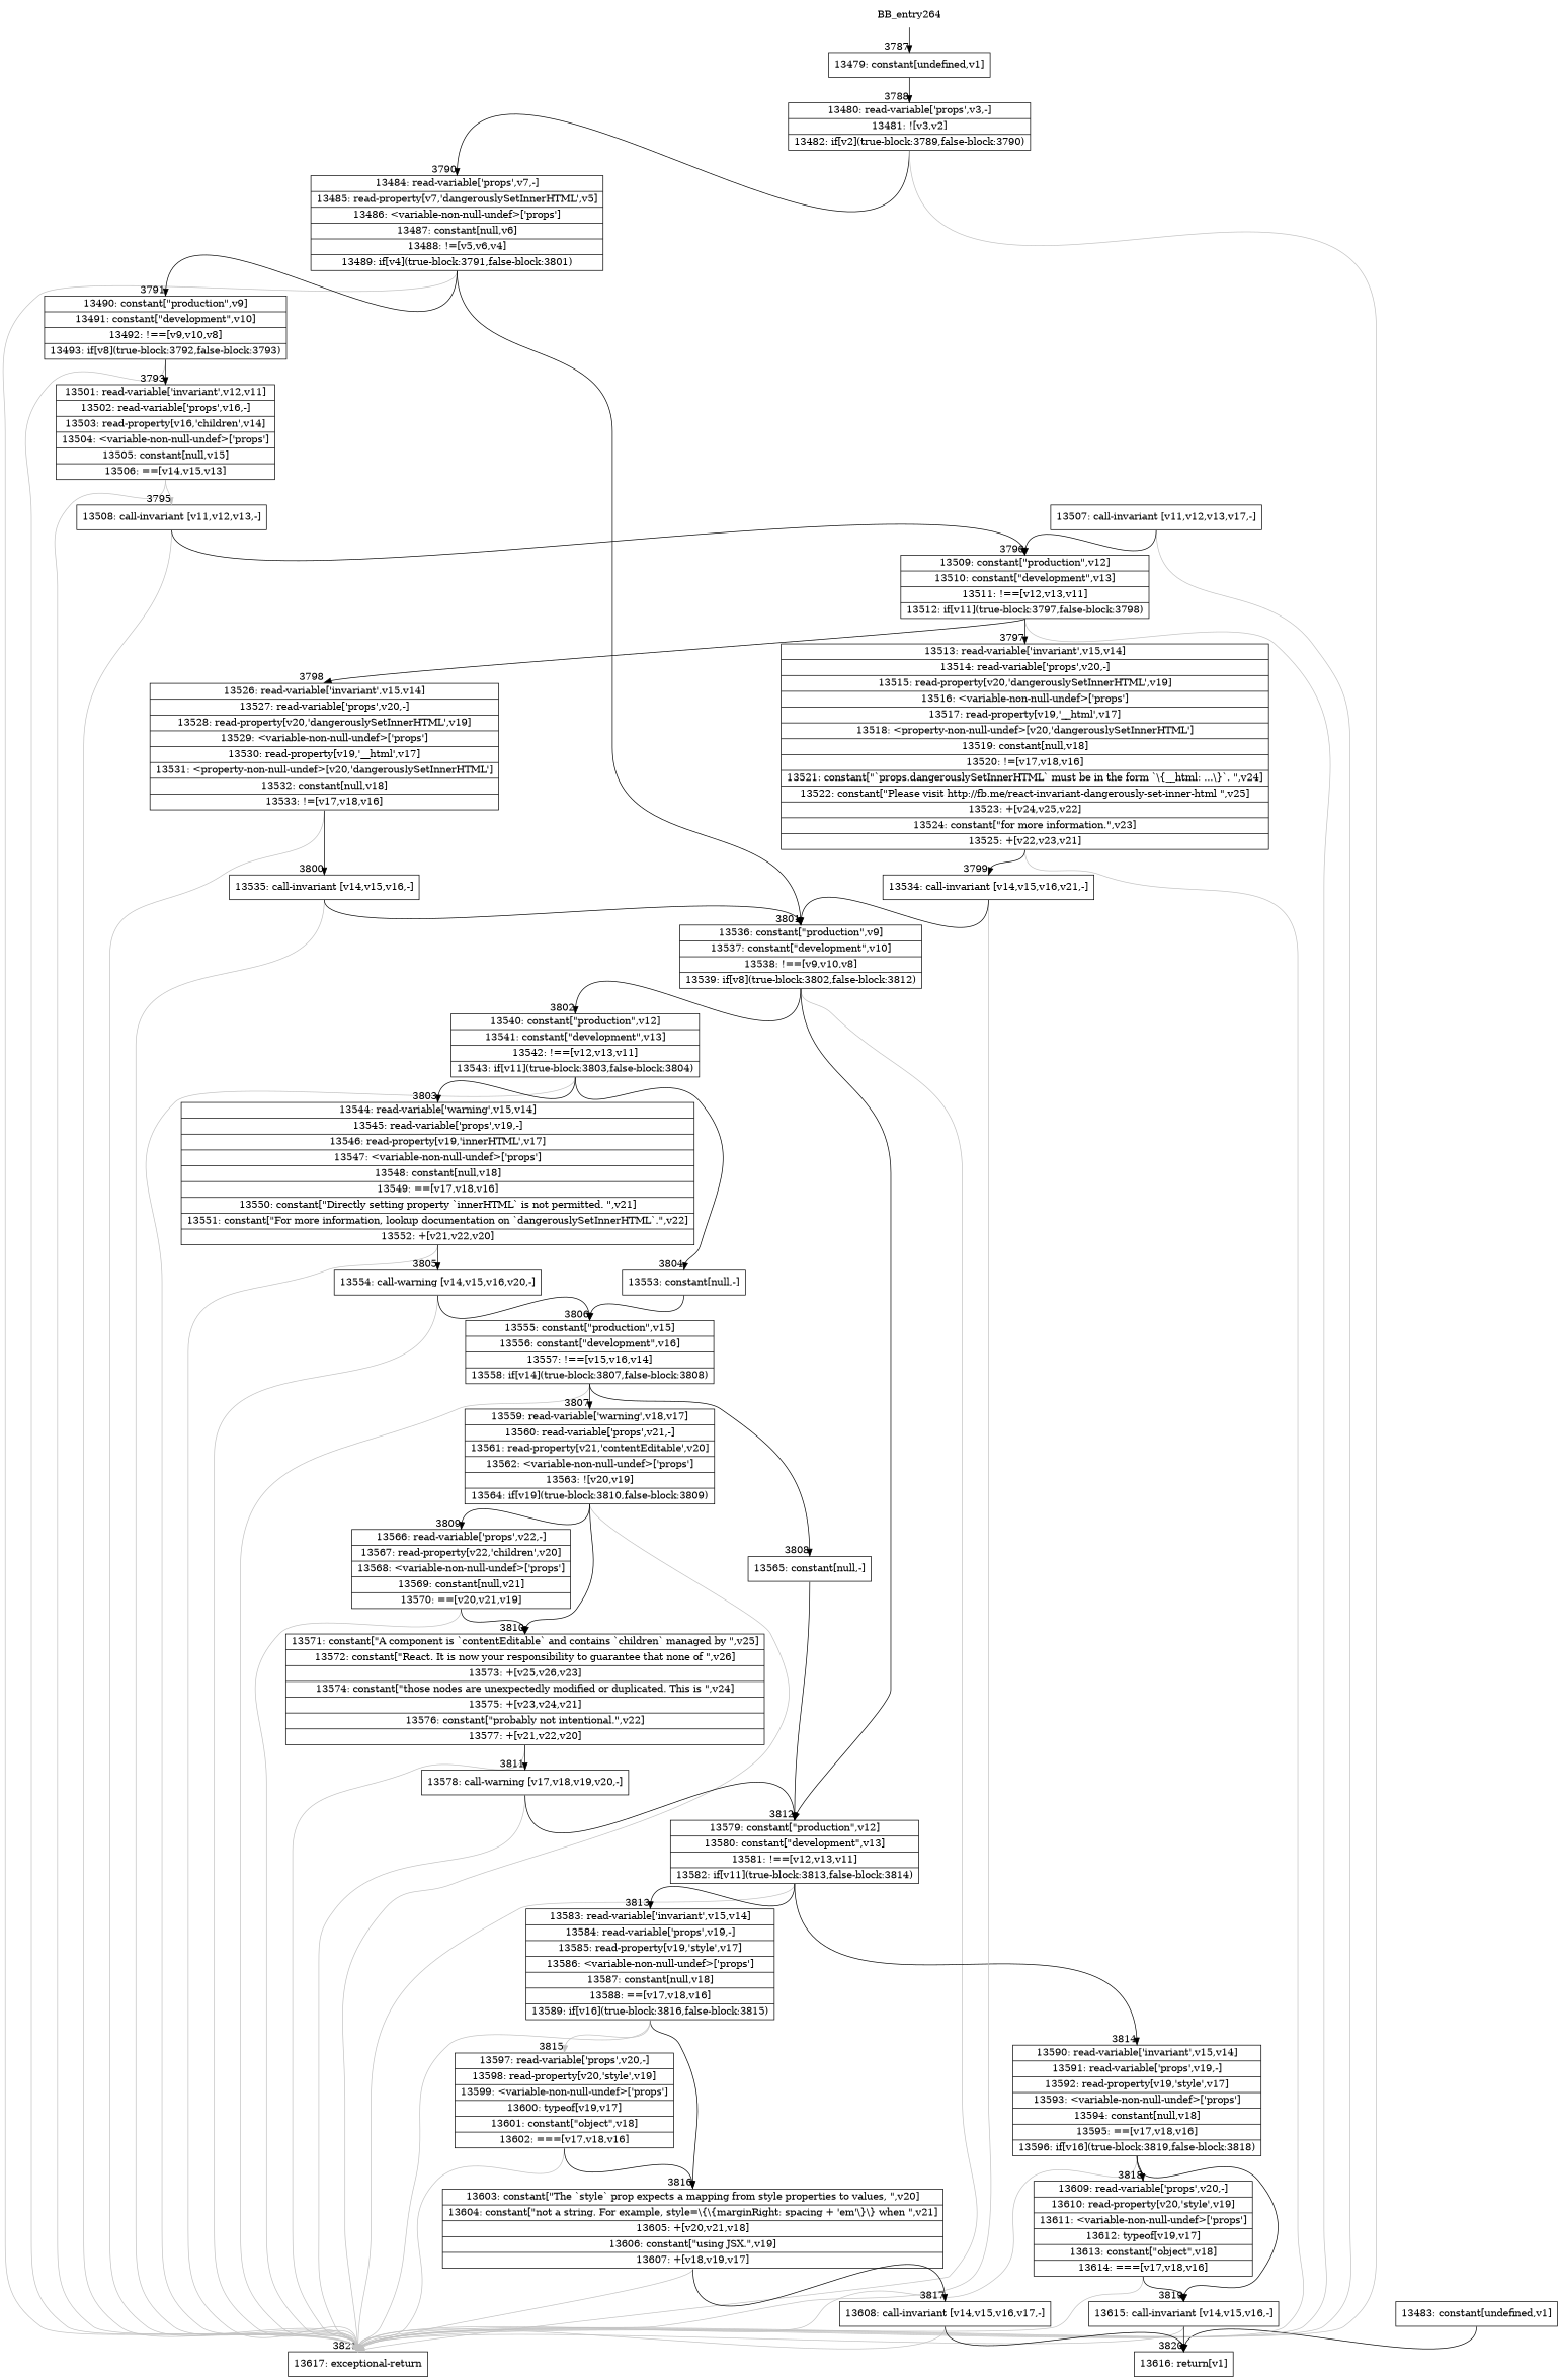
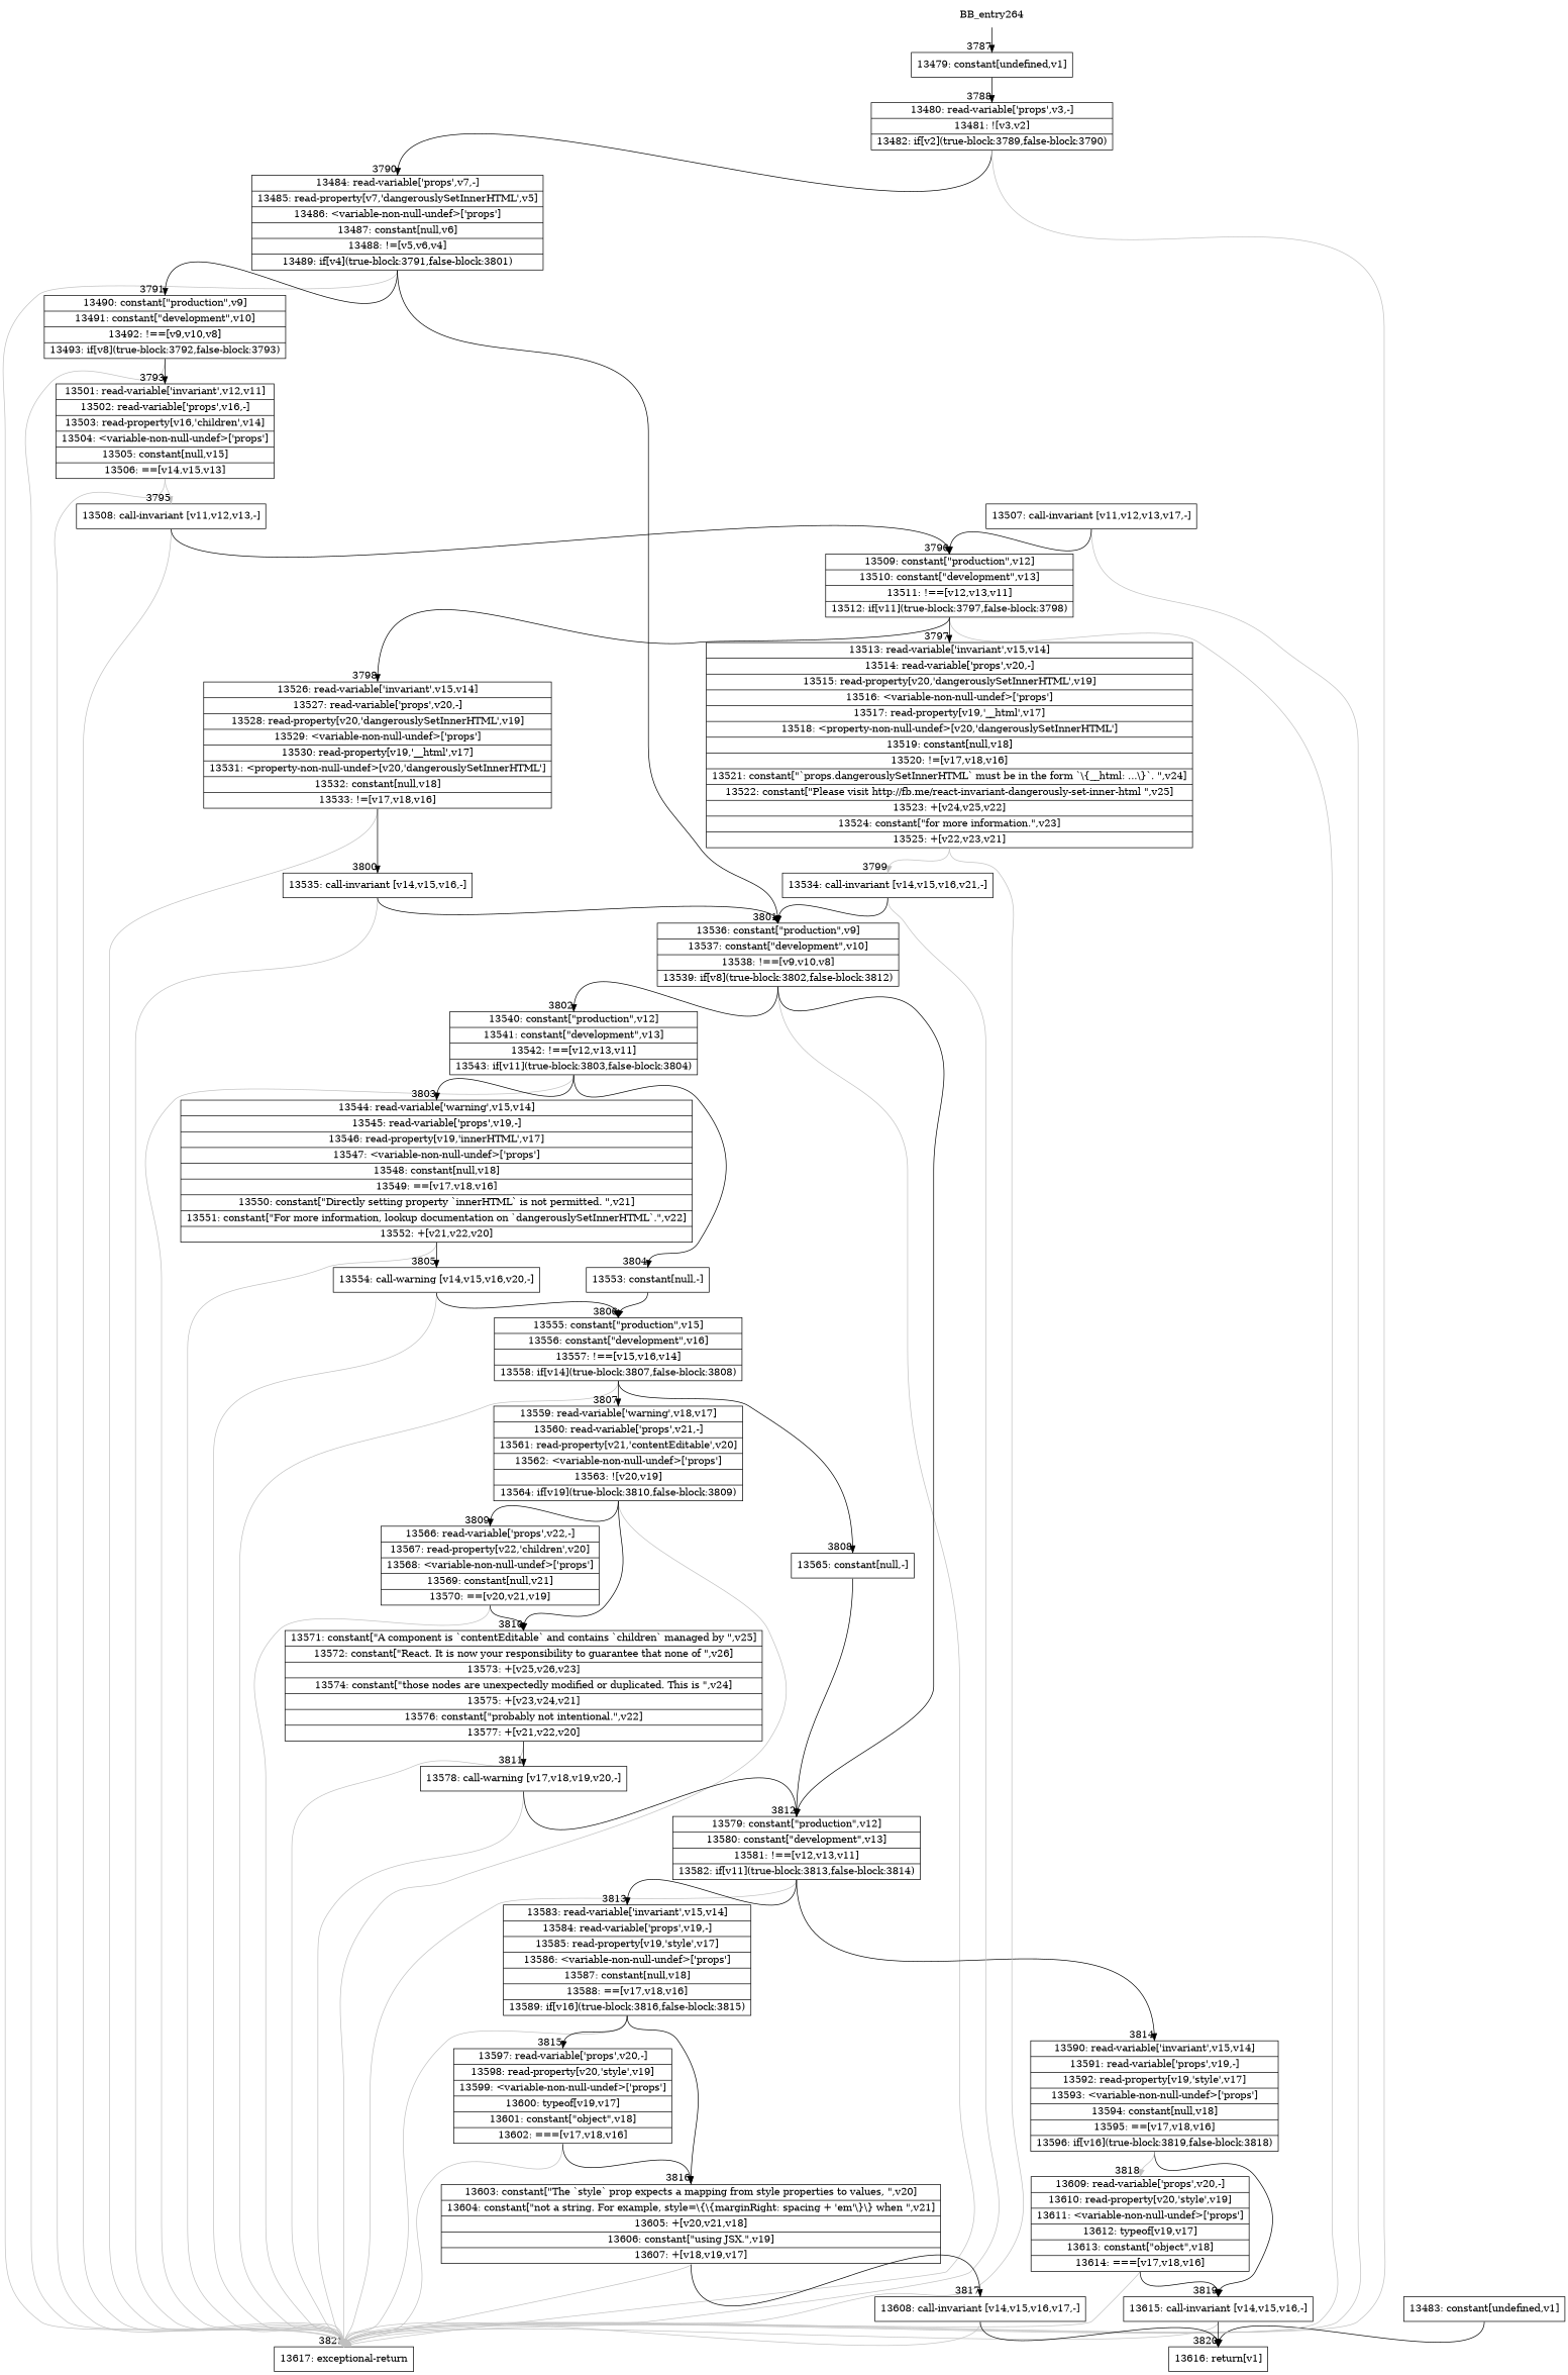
  digraph {
    rankdir=TD
    node [shape=record]
    edge [headport=n tailport=s]
    BB_entry264 [shape=none]
    n2 [label="{13479: constant[undefined,v1]}"]
    n3 [label="{13480: read-variable['props',v3,-]|13481: ![v3,v2]|13482: if[v2](true-block:3789,false-block:3790)}"]
    n4 [label="{13484: read-variable['props',v7,-]|13485: read-property[v7,'dangerouslySetInnerHTML',v5]|13486: \<variable-non-null-undef\>['props']|13487: constant[null,v6]|13488: !=[v5,v6,v4]|13489: if[v4](true-block:3791,false-block:3801)}"]
    n5 [label="{13617: exceptional-return}"]
    n6 [label="{13483: constant[undefined,v1]}"]
    n7 [label="{13616: return[v1]}"]
    n8 [label="{13490: constant[\"production\",v9]|13491: constant[\"development\",v10]|13492: !==[v9,v10,v8]|13493: if[v8](true-block:3792,false-block:3793)}"]
    n9 [label="{13536: constant[\"production\",v9]|13537: constant[\"development\",v10]|13538: !==[v9,v10,v8]|13539: if[v8](true-block:3802,false-block:3812)}"]
    n10 [label="{13501: read-variable['invariant',v12,v11]|13502: read-variable['props',v16,-]|13503: read-property[v16,'children',v14]|13504: \<variable-non-null-undef\>['props']|13505: constant[null,v15]|13506: ==[v14,v15,v13]}"]
    n11 [label="{13540: constant[\"production\",v12]|13541: constant[\"development\",v13]|13542: !==[v12,v13,v11]|13543: if[v11](true-block:3803,false-block:3804)}"]
    n12 [label="{13579: constant[\"production\",v12]|13580: constant[\"development\",v13]|13581: !==[v12,v13,v11]|13582: if[v11](true-block:3813,false-block:3814)}"]
    n13 [label="{13508: call-invariant [v11,v12,v13,-]}"]
    n14 [label="{13544: read-variable['warning',v15,v14]|13545: read-variable['props',v19,-]|13546: read-property[v19,'innerHTML',v17]|13547: \<variable-non-null-undef\>['props']|13548: constant[null,v18]|13549: ==[v17,v18,v16]|13550: constant[\"Directly setting property `innerHTML` is not permitted. \",v21]|13551: constant[\"For more information, lookup documentation on `dangerouslySetInnerHTML`.\",v22]|13552: +[v21,v22,v20]}"]
    n15 [label="{13553: constant[null,-]}"]
    n16 [label="{13583: read-variable['invariant',v15,v14]|13584: read-variable['props',v19,-]|13585: read-property[v19,'style',v17]|13586: \<variable-non-null-undef\>['props']|13587: constant[null,v18]|13588: ==[v17,v18,v16]|13589: if[v16](true-block:3816,false-block:3815)}"]
    n17 [label="{13590: read-variable['invariant',v15,v14]|13591: read-variable['props',v19,-]|13592: read-property[v19,'style',v17]|13593: \<variable-non-null-undef\>['props']|13594: constant[null,v18]|13595: ==[v17,v18,v16]|13596: if[v16](true-block:3819,false-block:3818)}"]
    n18 [label="{13507: call-invariant [v11,v12,v13,v17,-]}"]
    n19 [label="{13509: constant[\"production\",v12]|13510: constant[\"development\",v13]|13511: !==[v12,v13,v11]|13512: if[v11](true-block:3797,false-block:3798)}"]
    n20 [label="{13513: read-variable['invariant',v15,v14]|13514: read-variable['props',v20,-]|13515: read-property[v20,'dangerouslySetInnerHTML',v19]|13516: \<variable-non-null-undef\>['props']|13517: read-property[v19,'__html',v17]|13518: \<property-non-null-undef\>[v20,'dangerouslySetInnerHTML']|13519: constant[null,v18]|13520: !=[v17,v18,v16]|13521: constant[\"`props.dangerouslySetInnerHTML` must be in the form `\\\{__html: ...\\\}`. \",v24]|13522: constant[\"Please visit http://fb.me/react-invariant-dangerously-set-inner-html \",v25]|13523: +[v24,v25,v22]|13524: constant[\"for more information.\",v23]|13525: +[v22,v23,v21]}"]
    n21 [label="{13526: read-variable['invariant',v15,v14]|13527: read-variable['props',v20,-]|13528: read-property[v20,'dangerouslySetInnerHTML',v19]|13529: \<variable-non-null-undef\>['props']|13530: read-property[v19,'__html',v17]|13531: \<property-non-null-undef\>[v20,'dangerouslySetInnerHTML']|13532: constant[null,v18]|13533: !=[v17,v18,v16]}"]
    n22 [label="{13534: call-invariant [v14,v15,v16,v21,-]}"]
    n23 [label="{13535: call-invariant [v14,v15,v16,-]}"]
    n24 [label="{13554: call-warning [v14,v15,v16,v20,-]}"]
    n25 [label="{13555: constant[\"production\",v15]|13556: constant[\"development\",v16]|13557: !==[v15,v16,v14]|13558: if[v14](true-block:3807,false-block:3808)}"]
    n26 [label="{13603: constant[\"The `style` prop expects a mapping from style properties to values, \",v20]|13604: constant[\"not a string. For example, style=\\\{\\\{marginRight: spacing + 'em'\\\}\\\} when \",v21]|13605: +[v20,v21,v18]|13606: constant[\"using JSX.\",v19]|13607: +[v18,v19,v17]}"]
    n27 [label="{13597: read-variable['props',v20,-]|13598: read-property[v20,'style',v19]|13599: \<variable-non-null-undef\>['props']|13600: typeof[v19,v17]|13601: constant[\"object\",v18]|13602: ===[v17,v18,v16]}"]
    n28 [label="{13615: call-invariant [v14,v15,v16,-]}"]
    n29 [label="{13609: read-variable['props',v20,-]|13610: read-property[v20,'style',v19]|13611: \<variable-non-null-undef\>['props']|13612: typeof[v19,v17]|13613: constant[\"object\",v18]|13614: ===[v17,v18,v16]}"]
    n30 [label="{13559: read-variable['warning',v18,v17]|13560: read-variable['props',v21,-]|13561: read-property[v21,'contentEditable',v20]|13562: \<variable-non-null-undef\>['props']|13563: ![v20,v19]|13564: if[v19](true-block:3810,false-block:3809)}"]
    n31 [label="{13565: constant[null,-]}"]
    n32 [label="{13571: constant[\"A component is `contentEditable` and contains `children` managed by \",v25]|13572: constant[\"React. It is now your responsibility to guarantee that none of \",v26]|13573: +[v25,v26,v23]|13574: constant[\"those nodes are unexpectedly modified or duplicated. This is \",v24]|13575: +[v23,v24,v21]|13576: constant[\"probably not intentional.\",v22]|13577: +[v21,v22,v20]}"]
    n33 [label="{13566: read-variable['props',v22,-]|13567: read-property[v22,'children',v20]|13568: \<variable-non-null-undef\>['props']|13569: constant[null,v21]|13570: ==[v20,v21,v19]}"]
    n34 [label="{13578: call-warning [v17,v18,v19,v20,-]}"]
    n35 [label="{13608: call-invariant [v14,v15,v16,v17,-]}"]
    BB_entry264 -> n2 [headlabel="    3787"]
    n2 -> n3 [headlabel="      3788"]
    n3 -> n4 [headlabel="      3790"]
    n3 -> n5 [color=gray headlabel="      3821"]
    n4 -> n5 [color=gray]
    n4 -> n8 [headlabel="      3791"]
    n4 -> n9 [headlabel="      3801"]
    n6 -> n7 [headlabel="      3820"]
    n8 -> n5 [color=gray]
    n8 -> n10 [headlabel="      3793"]
    n9 -> n5 [color=gray]
    n9 -> n11 [headlabel="      3802"]
    n9 -> n12 [headlabel="      3812"]
    n10 -> n5 [color=gray]
    n10 -> n13 [color=gray headlabel="      3795"]
    n11 -> n5 [color=gray]
    n11 -> n14 [headlabel="      3803"]
    n11 -> n15 [headlabel="      3804"]
    n12 -> n5 [color=gray]
    n12 -> n16 [headlabel="      3813"]
    n12 -> n17 [headlabel="      3814"]
    n13 -> n5 [color=gray]
    n13 -> n19
    n14 -> n5 [color=gray]
    n14 -> n24 [headlabel="      3805"]
    n15 -> n25 [headlabel="      3806"]
    n16 -> n5 [color=gray]
    n16 -> n26 [headlabel="      3816"]
-   n16 -> n27 [headlabel="      3815" color=gray]
-   n17 -> n5 [color=gray]
+   n16 -> n27 [headlabel="      3815"]
    n17 -> n28 [headlabel="      3819"]
-   n17 -> n29 [headlabel="      3818"]
+   n17 -> n29 [headlabel="      3818" color=gray]
    n18 -> n5 [color=gray]
    n18 -> n19 [headlabel="      3796"]
    n19 -> n5 [color=gray]
    n19 -> n20 [headlabel="      3797"]
    n19 -> n21 [headlabel="      3798"]
    n20 -> n5 [color=gray]
-   n20 -> n22 [headlabel="      3799"]
+   n20 -> n22 [headlabel="      3799" color=gray]
    n21 -> n5 [color=gray]
    n21 -> n23 [headlabel="      3800"]
    n22 -> n5 [color=gray]
    n22 -> n9
    n23 -> n5 [color=gray]
    n23 -> n9
    n24 -> n5 [color=gray]
    n24 -> n25
    n25 -> n5 [color=gray]
    n25 -> n30 [headlabel="      3807"]
    n25 -> n31 [headlabel="      3808"]
    n26 -> n5 [color=gray]
    n26 -> n35 [headlabel="      3817"]
    n27 -> n5 [color=gray]
    n27 -> n26
    n28 -> n5 [color=gray]
    n28 -> n7
    n29 -> n5 [color=gray]
    n29 -> n28
    n30 -> n5 [color=gray]
    n30 -> n32 [headlabel="      3810"]
    n30 -> n33 [headlabel="      3809"]
    n31 -> n12
    n32 -> n5 [color=gray]
    n32 -> n34 [headlabel="      3811"]
    n33 -> n5 [color=gray]
    n33 -> n32
    n34 -> n5 [color=gray]
    n34 -> n12
    n35 -> n5 [color=gray]
    n35 -> n7
  }
